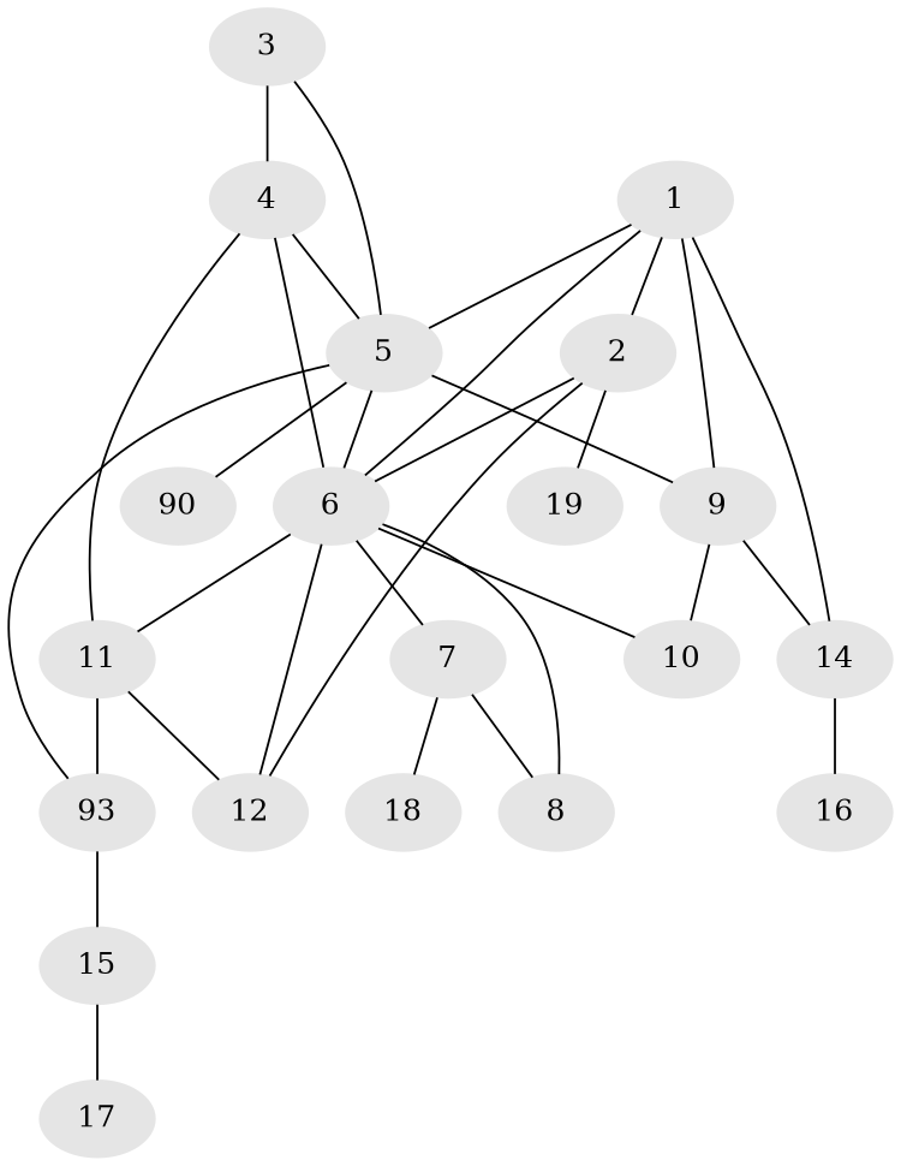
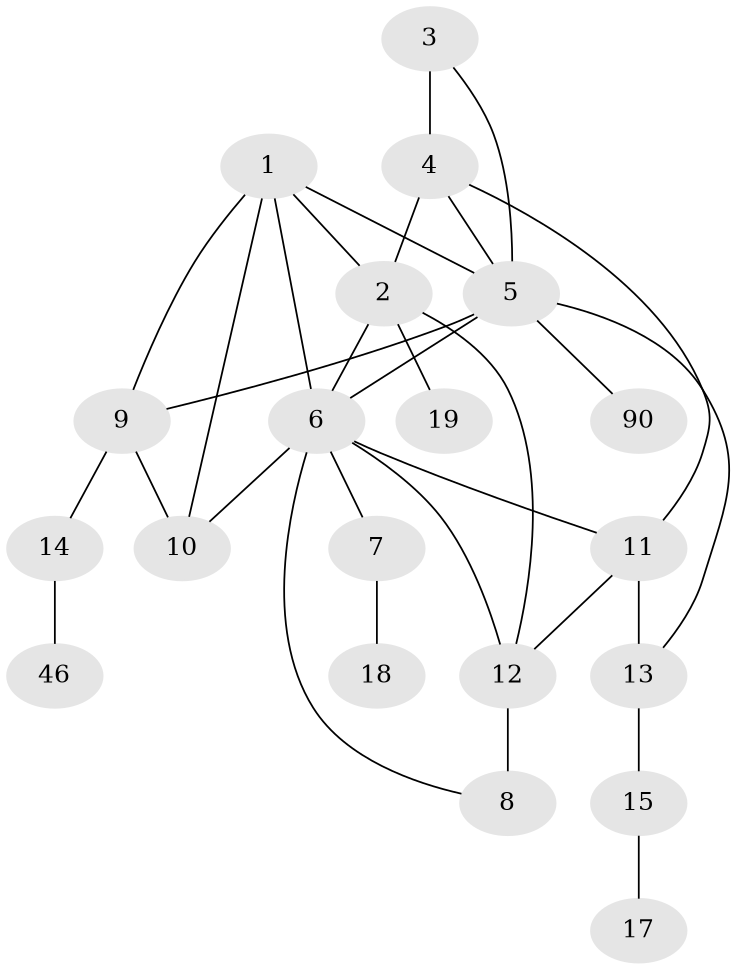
  graph {
    node [color=gray90 style=filled]
    edge [weight=1.0]
    1
    2
    5
    6
    9
    10
    12
    19
-   13 [label=93]
+   13
    n10 [label=90]
    11
    7
    8
    14
    3
    4
    15
    18
-   16
+   16 [label=46]
    17
    1 -- 2 [weight=2.0]
    1 -- 5
    1 -- 6 [weight=2.0]
    1 -- 9
-   1 -- 14 [weight=4.0]
+   1 -- 10 [weight=4.0]
    2 -- 6
    2 -- 12
    2 -- 19
    5 -- 6
    5 -- 9 [weight=5.0]
    5 -- 13
    5 -- n10
    6 -- 10
    6 -- 12
    6 -- 11
    6 -- 7 [weight=2.0]
    6 -- 8
    9 -- 10
    9 -- 14
    13 -- 15
    11 -- 12
    11 -- 13 [weight=3.0]
-   7 -- 8 [weight=4.0]
+   12 -- 8 [weight=4.0]
    7 -- 18
    14 -- 16 [weight=2.0]
    3 -- 5
    3 -- 4 [weight=7.0]
    4 -- 5
-   4 -- 6
+   4 -- 2
    4 -- 11
    15 -- 17
  }
